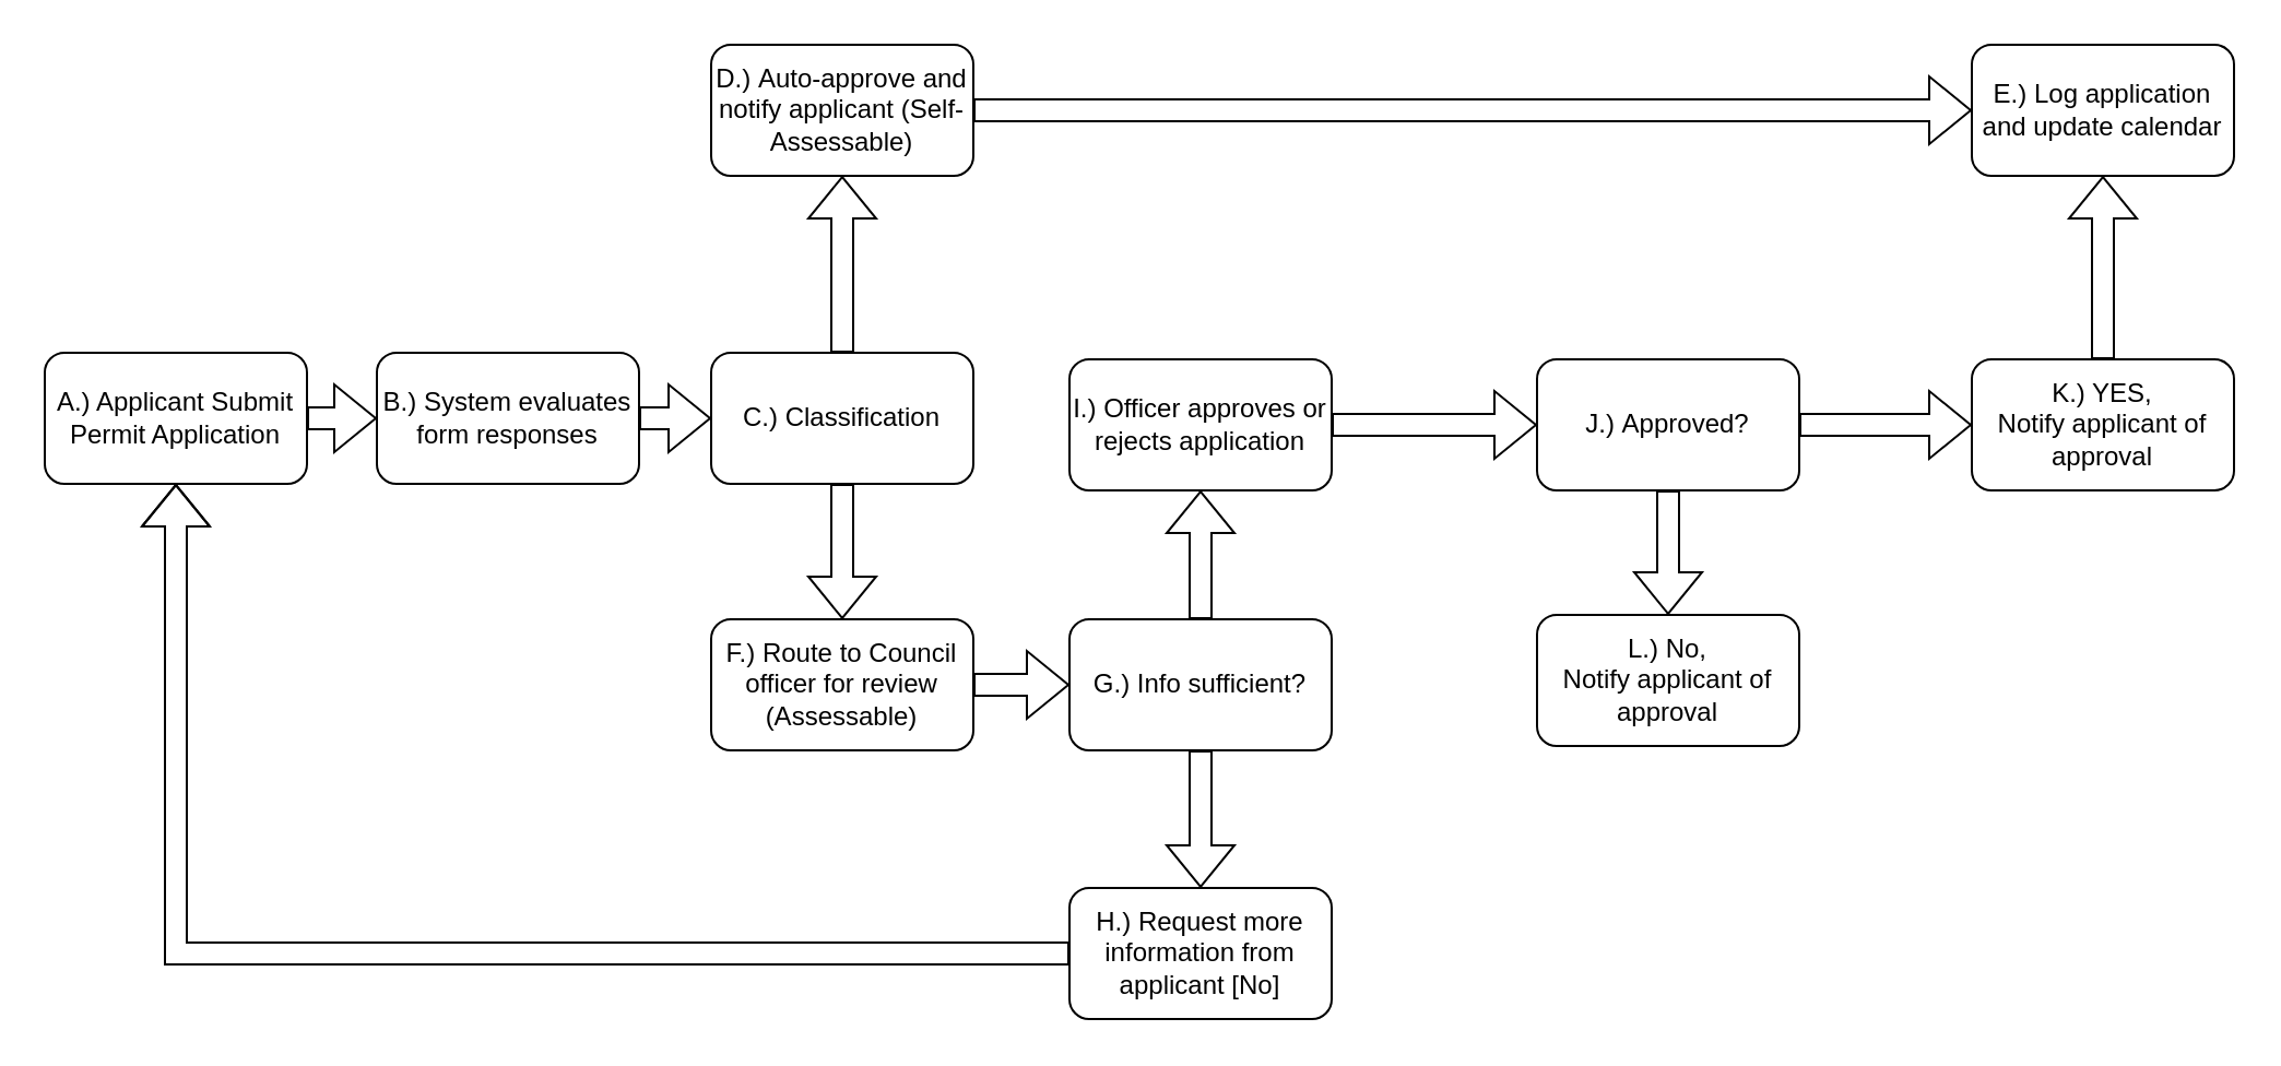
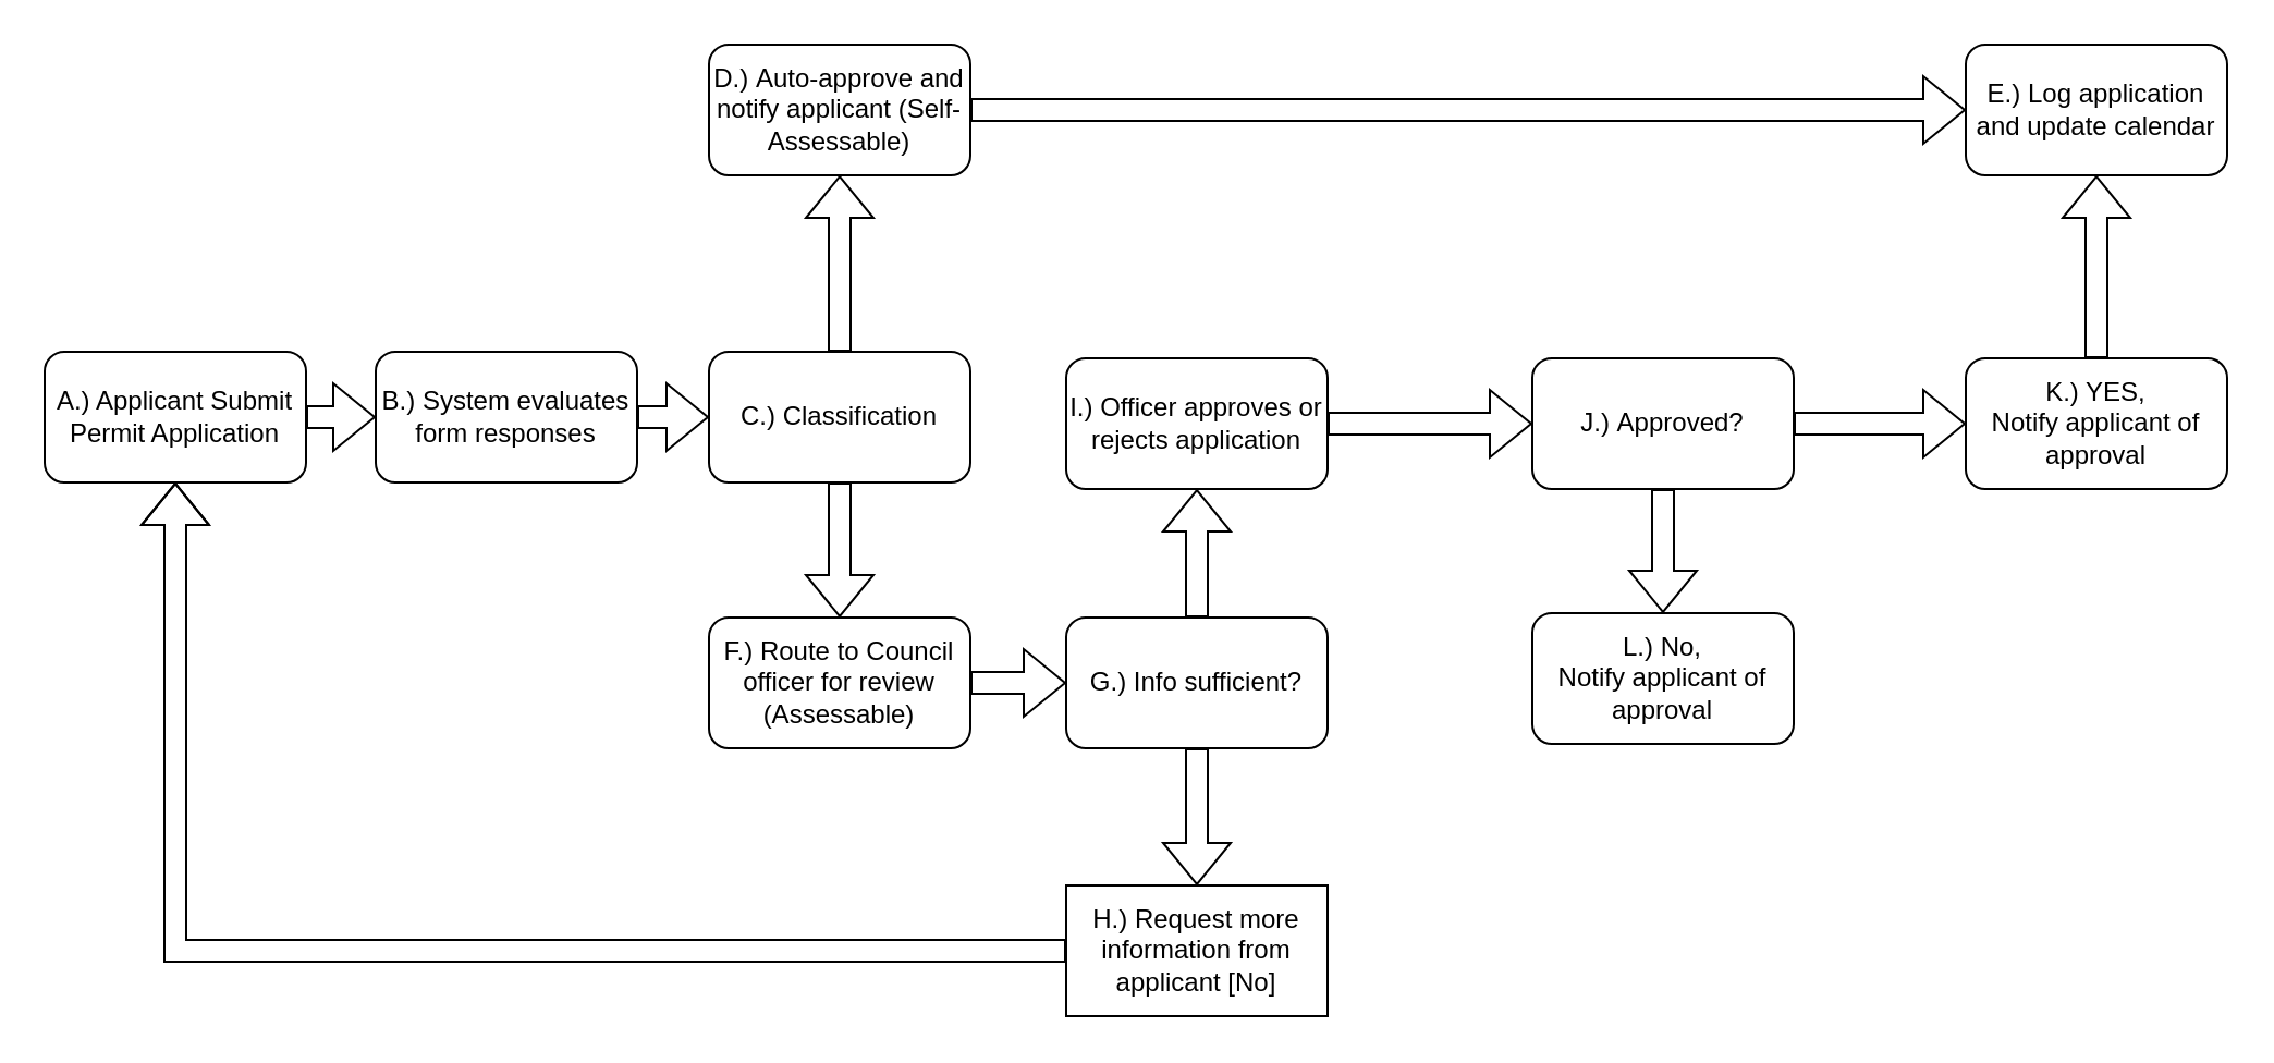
  <mxCell id="0" />
  <mxCell id="1" parent="0" />
  <mxCell id="2" value="A.) Applicant Submit Permit Application" style="rounded=1;whiteSpace=wrap;html=1;gradientColor=none;fillColor=default;" parent="1" vertex="1"><mxGeometry x="20" y="161" width="120" height="60" as="geometry" /></mxCell>
  <mxCell id="3" value="B.) System evaluates form responses" style="rounded=1;whiteSpace=wrap;html=1;gradientColor=none;fillColor=default;" parent="1" vertex="1"><mxGeometry x="172" y="161" width="120" height="60" as="geometry" /></mxCell>
  <mxCell id="4" value="C.)&amp;nbsp;Classification" style="rounded=1;whiteSpace=wrap;html=1;gradientColor=none;fillColor=default;" parent="1" vertex="1"><mxGeometry x="325" y="161" width="120" height="60" as="geometry" /></mxCell>
  <mxCell id="5" value="D.)&amp;nbsp;Auto-approve and notify applicant (Self-Assessable)" style="rounded=1;whiteSpace=wrap;html=1;gradientColor=none;fillColor=default;" parent="1" vertex="1"><mxGeometry x="325" y="20" width="120" height="60" as="geometry" /></mxCell>
  <mxCell id="6" value="E.)&amp;nbsp;Log application and update calendar" style="rounded=1;whiteSpace=wrap;html=1;gradientColor=none;fillColor=default;" parent="1" vertex="1"><mxGeometry x="902" y="20" width="120" height="60" as="geometry" /></mxCell>
  <mxCell id="7" value="F.)&amp;nbsp;Route to Council officer for review (Assessable)" style="rounded=1;whiteSpace=wrap;html=1;gradientColor=none;fillColor=default;" parent="1" vertex="1"><mxGeometry x="325" y="283" width="120" height="60" as="geometry" /></mxCell>
  <mxCell id="8" value="G.)&amp;nbsp;Info sufficient?" style="rounded=1;whiteSpace=wrap;html=1;gradientColor=none;fillColor=default;" parent="1" vertex="1"><mxGeometry x="489" y="283" width="120" height="60" as="geometry" /></mxCell>
  <mxCell id="9" value="I.)&amp;nbsp;Officer approves or rejects application" style="rounded=1;whiteSpace=wrap;html=1;gradientColor=none;fillColor=default;" parent="1" vertex="1"><mxGeometry x="489" y="164" width="120" height="60" as="geometry" /></mxCell>
  <mxCell id="10" value="J.)&amp;nbsp;Approved?" style="rounded=1;whiteSpace=wrap;html=1;gradientColor=none;fillColor=default;" parent="1" vertex="1"><mxGeometry x="703" y="164" width="120" height="60" as="geometry" /></mxCell>
  <mxCell id="11" value="K.) YES,&lt;div&gt;Notify applicant of approval&lt;/div&gt;" style="rounded=1;whiteSpace=wrap;html=1;gradientColor=none;fillColor=default;" parent="1" vertex="1"><mxGeometry x="902" y="164" width="120" height="60" as="geometry" /></mxCell>
  <mxCell id="12" value="L.) No,&lt;div&gt;Notify applicant of approval&lt;/div&gt;" style="rounded=1;whiteSpace=wrap;html=1;gradientColor=none;fillColor=default;" parent="1" vertex="1"><mxGeometry x="703" y="281" width="120" height="60" as="geometry" /></mxCell>
  <mxCell id="13" value="" style="shape=flexArrow;endArrow=classic;html=1;rounded=0;exitX=1;exitY=0.5;exitDx=0;exitDy=0;entryX=0;entryY=0.5;entryDx=0;entryDy=0;" parent="1" source="2" target="3" edge="1"><mxGeometry width="50" height="50" relative="1" as="geometry"><mxPoint x="317" y="215" as="sourcePoint" /><mxPoint x="169" y="191" as="targetPoint" /></mxGeometry></mxCell>
  <mxCell id="14" value="" style="shape=flexArrow;endArrow=classic;html=1;rounded=0;exitX=1;exitY=0.5;exitDx=0;exitDy=0;entryX=0;entryY=0.5;entryDx=0;entryDy=0;" parent="1" source="3" target="4" edge="1"><mxGeometry width="50" height="50" relative="1" as="geometry"><mxPoint x="223" y="257" as="sourcePoint" /><mxPoint x="255" y="257" as="targetPoint" /></mxGeometry></mxCell>
  <mxCell id="15" value="" style="shape=flexArrow;endArrow=classic;html=1;rounded=0;exitX=0.5;exitY=0;exitDx=0;exitDy=0;entryX=0.5;entryY=1;entryDx=0;entryDy=0;" parent="1" source="4" target="5" edge="1"><mxGeometry width="50" height="50" relative="1" as="geometry"><mxPoint x="517" y="195" as="sourcePoint" /><mxPoint x="549" y="195" as="targetPoint" /></mxGeometry></mxCell>
  <mxCell id="16" value="" style="shape=flexArrow;endArrow=classic;html=1;rounded=0;exitX=0.5;exitY=1;exitDx=0;exitDy=0;entryX=0.5;entryY=0;entryDx=0;entryDy=0;" parent="1" source="4" target="7" edge="1"><mxGeometry width="50" height="50" relative="1" as="geometry"><mxPoint x="455" y="136" as="sourcePoint" /><mxPoint x="487" y="136" as="targetPoint" /></mxGeometry></mxCell>
  <mxCell id="17" value="" style="shape=flexArrow;endArrow=classic;html=1;rounded=0;exitX=1;exitY=0.5;exitDx=0;exitDy=0;entryX=0;entryY=0.5;entryDx=0;entryDy=0;" parent="1" source="5" target="6" edge="1"><mxGeometry width="50" height="50" relative="1" as="geometry"><mxPoint x="381" y="214" as="sourcePoint" /><mxPoint x="485" y="116" as="targetPoint" /></mxGeometry></mxCell>
  <mxCell id="18" value="" style="shape=flexArrow;endArrow=classic;html=1;rounded=0;exitX=1;exitY=0.5;exitDx=0;exitDy=0;entryX=0;entryY=0.5;entryDx=0;entryDy=0;" parent="1" source="7" target="8" edge="1"><mxGeometry width="50" height="50" relative="1" as="geometry"><mxPoint x="424" y="337" as="sourcePoint" /><mxPoint x="520" y="391" as="targetPoint" /></mxGeometry></mxCell>
  <mxCell id="19" value="" style="shape=flexArrow;endArrow=classic;html=1;rounded=0;exitX=0.5;exitY=0;exitDx=0;exitDy=0;entryX=0.5;entryY=1;entryDx=0;entryDy=0;" parent="1" source="8" target="9" edge="1"><mxGeometry width="50" height="50" relative="1" as="geometry"><mxPoint x="562" y="273" as="sourcePoint" /><mxPoint x="658" y="327" as="targetPoint" /></mxGeometry></mxCell>
  <mxCell id="20" value="" style="shape=flexArrow;endArrow=classic;html=1;rounded=0;exitX=0.5;exitY=1;exitDx=0;exitDy=0;entryX=0.5;entryY=0;entryDx=0;entryDy=0;" parent="1" source="8" target="22" edge="1"><mxGeometry width="50" height="50" relative="1" as="geometry"><mxPoint x="643" y="334" as="sourcePoint" /><mxPoint x="555" y="444" as="targetPoint" /></mxGeometry></mxCell>
  <mxCell id="21" value="" style="group" parent="1" vertex="1" connectable="0"><mxGeometry x="489" y="376" width="120" height="90" as="geometry" /></mxCell>
- <mxCell id="22" value="H.)&amp;nbsp;Request more information from applicant [No]" style="rounded=1;whiteSpace=wrap;html=1;gradientColor=none;fillColor=default;" parent="21" vertex="1"><mxGeometry y="30" width="120" height="60" as="geometry" /></mxCell>
+ <mxCell id="22" value="H.)&amp;nbsp;Request more information from applicant [No]" style="whiteSpace=wrap;html=1;gradientColor=none;fillColor=default;rounded=0;" parent="21" vertex="1"><mxGeometry y="30" width="120" height="60" as="geometry" /></mxCell>
  <mxCell id="23" value="" style="shape=flexArrow;endArrow=classic;html=1;rounded=0;exitX=1;exitY=0.5;exitDx=0;exitDy=0;entryX=0;entryY=0.5;entryDx=0;entryDy=0;" parent="1" source="9" target="10" edge="1"><mxGeometry width="50" height="50" relative="1" as="geometry"><mxPoint x="646" y="336" as="sourcePoint" /><mxPoint x="646" y="277" as="targetPoint" /></mxGeometry></mxCell>
  <mxCell id="24" value="" style="shape=flexArrow;endArrow=classic;html=1;rounded=0;exitX=1;exitY=0.5;exitDx=0;exitDy=0;entryX=0;entryY=0.5;entryDx=0;entryDy=0;" parent="1" source="10" target="11" edge="1"><mxGeometry width="50" height="50" relative="1" as="geometry"><mxPoint x="721" y="212" as="sourcePoint" /><mxPoint x="815" y="212" as="targetPoint" /></mxGeometry></mxCell>
  <mxCell id="25" value="" style="shape=flexArrow;endArrow=classic;html=1;rounded=0;exitX=0.5;exitY=0;exitDx=0;exitDy=0;entryX=0.5;entryY=1;entryDx=0;entryDy=0;" parent="1" source="11" target="6" edge="1"><mxGeometry width="50" height="50" relative="1" as="geometry"><mxPoint x="936" y="194" as="sourcePoint" /><mxPoint x="1015" y="194" as="targetPoint" /></mxGeometry></mxCell>
  <mxCell id="26" value="" style="shape=flexArrow;endArrow=classic;html=1;rounded=0;exitX=0.5;exitY=1;exitDx=0;exitDy=0;entryX=0.5;entryY=0;entryDx=0;entryDy=0;" parent="1" source="10" target="12" edge="1"><mxGeometry width="50" height="50" relative="1" as="geometry"><mxPoint x="1025" y="304" as="sourcePoint" /><mxPoint x="1104" y="304" as="targetPoint" /></mxGeometry></mxCell>
  <mxCell id="27" value="" style="shape=flexArrow;endArrow=classic;html=1;rounded=0;exitX=0;exitY=0.5;exitDx=0;exitDy=0;entryX=0.5;entryY=1;entryDx=0;entryDy=0;" parent="1" source="22" target="2" edge="1"><mxGeometry width="50" height="50" relative="1" as="geometry"><mxPoint x="472" y="457" as="sourcePoint" /><mxPoint x="63" y="242" as="targetPoint" /><Array as="points"><mxPoint x="80" y="436" /></Array></mxGeometry></mxCell>
